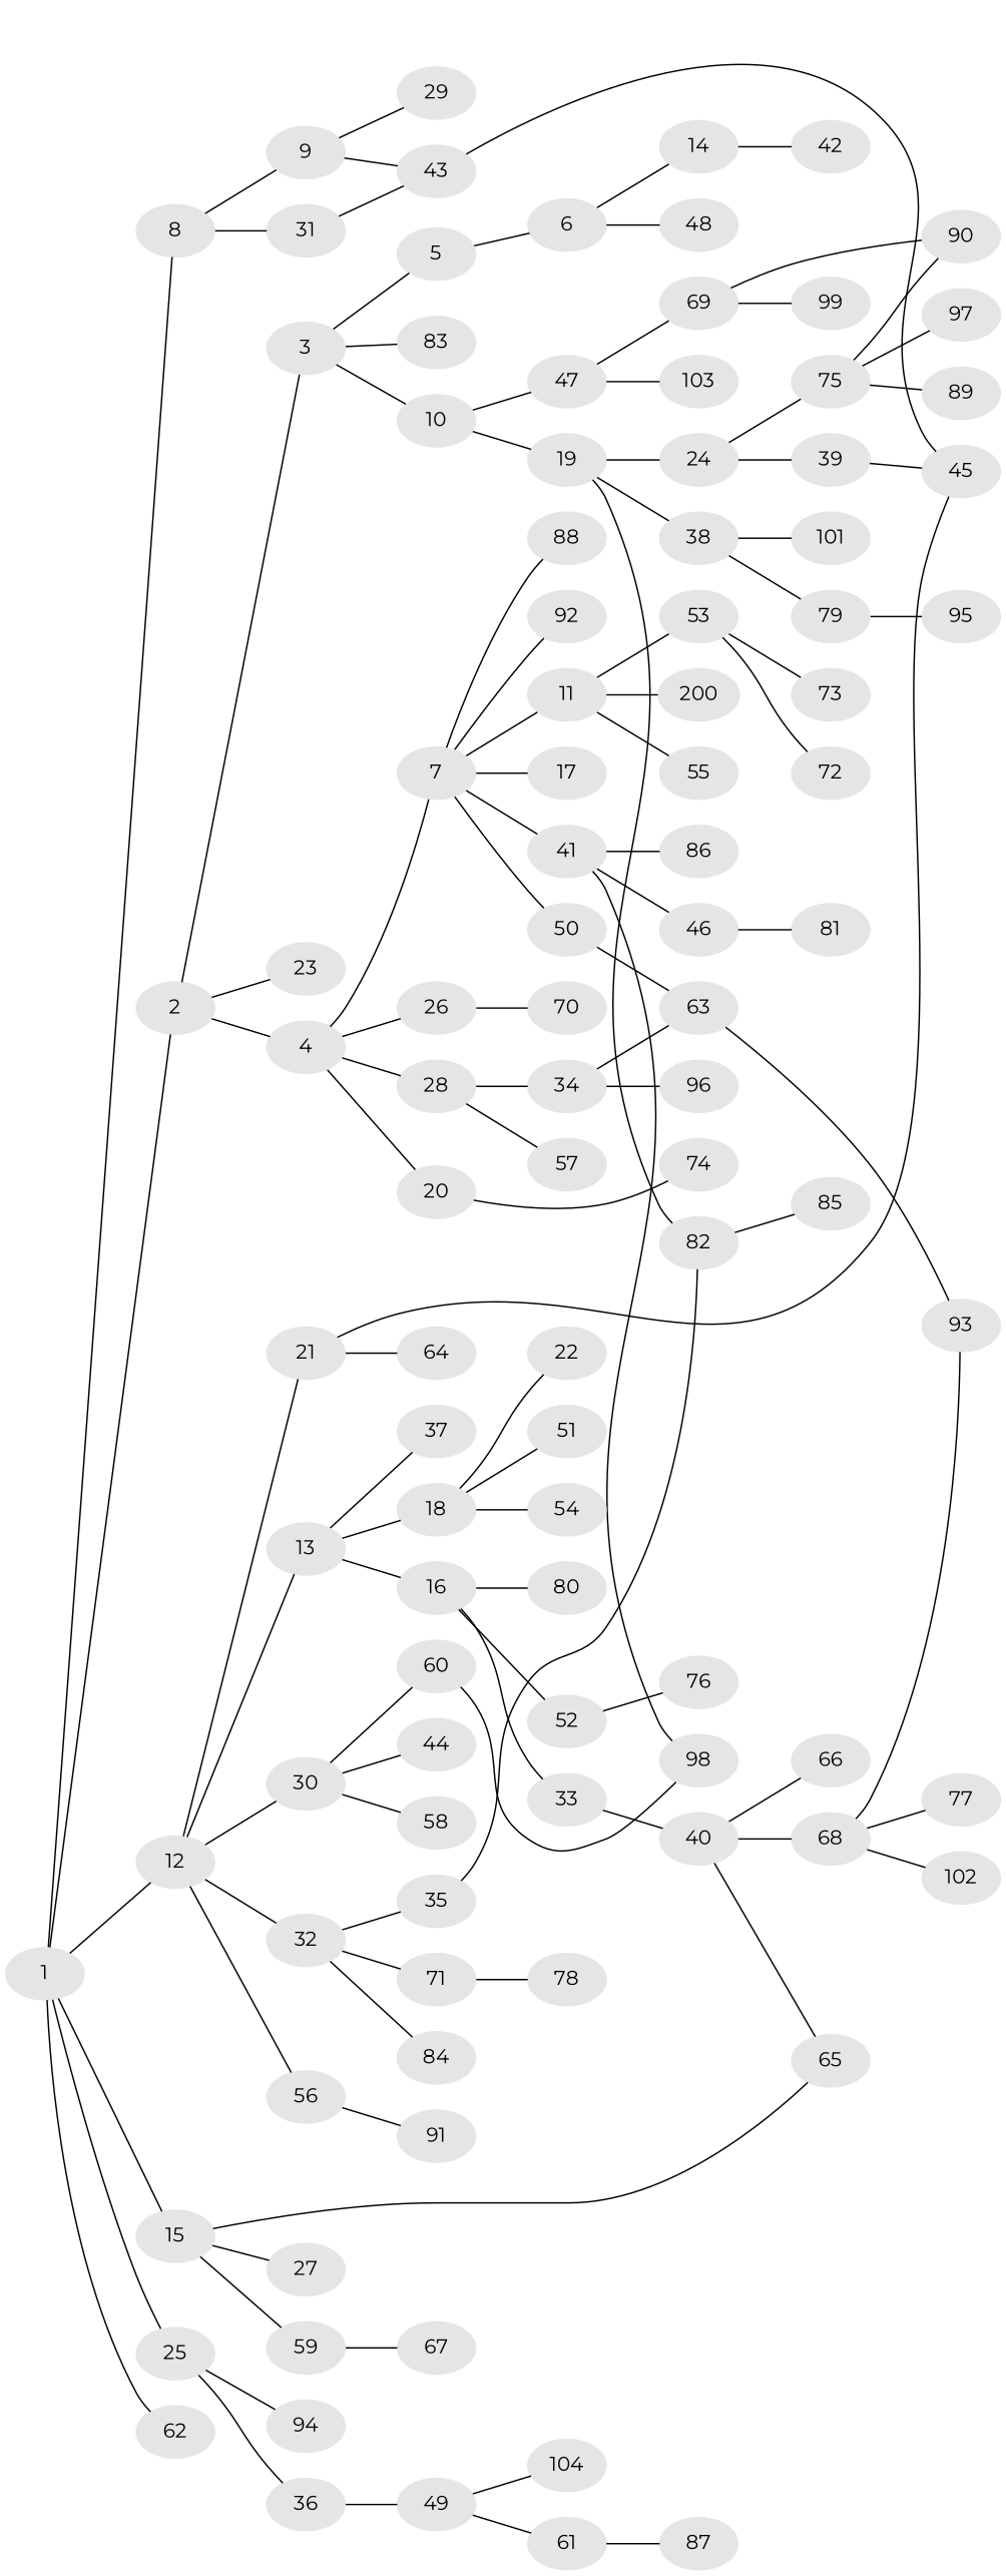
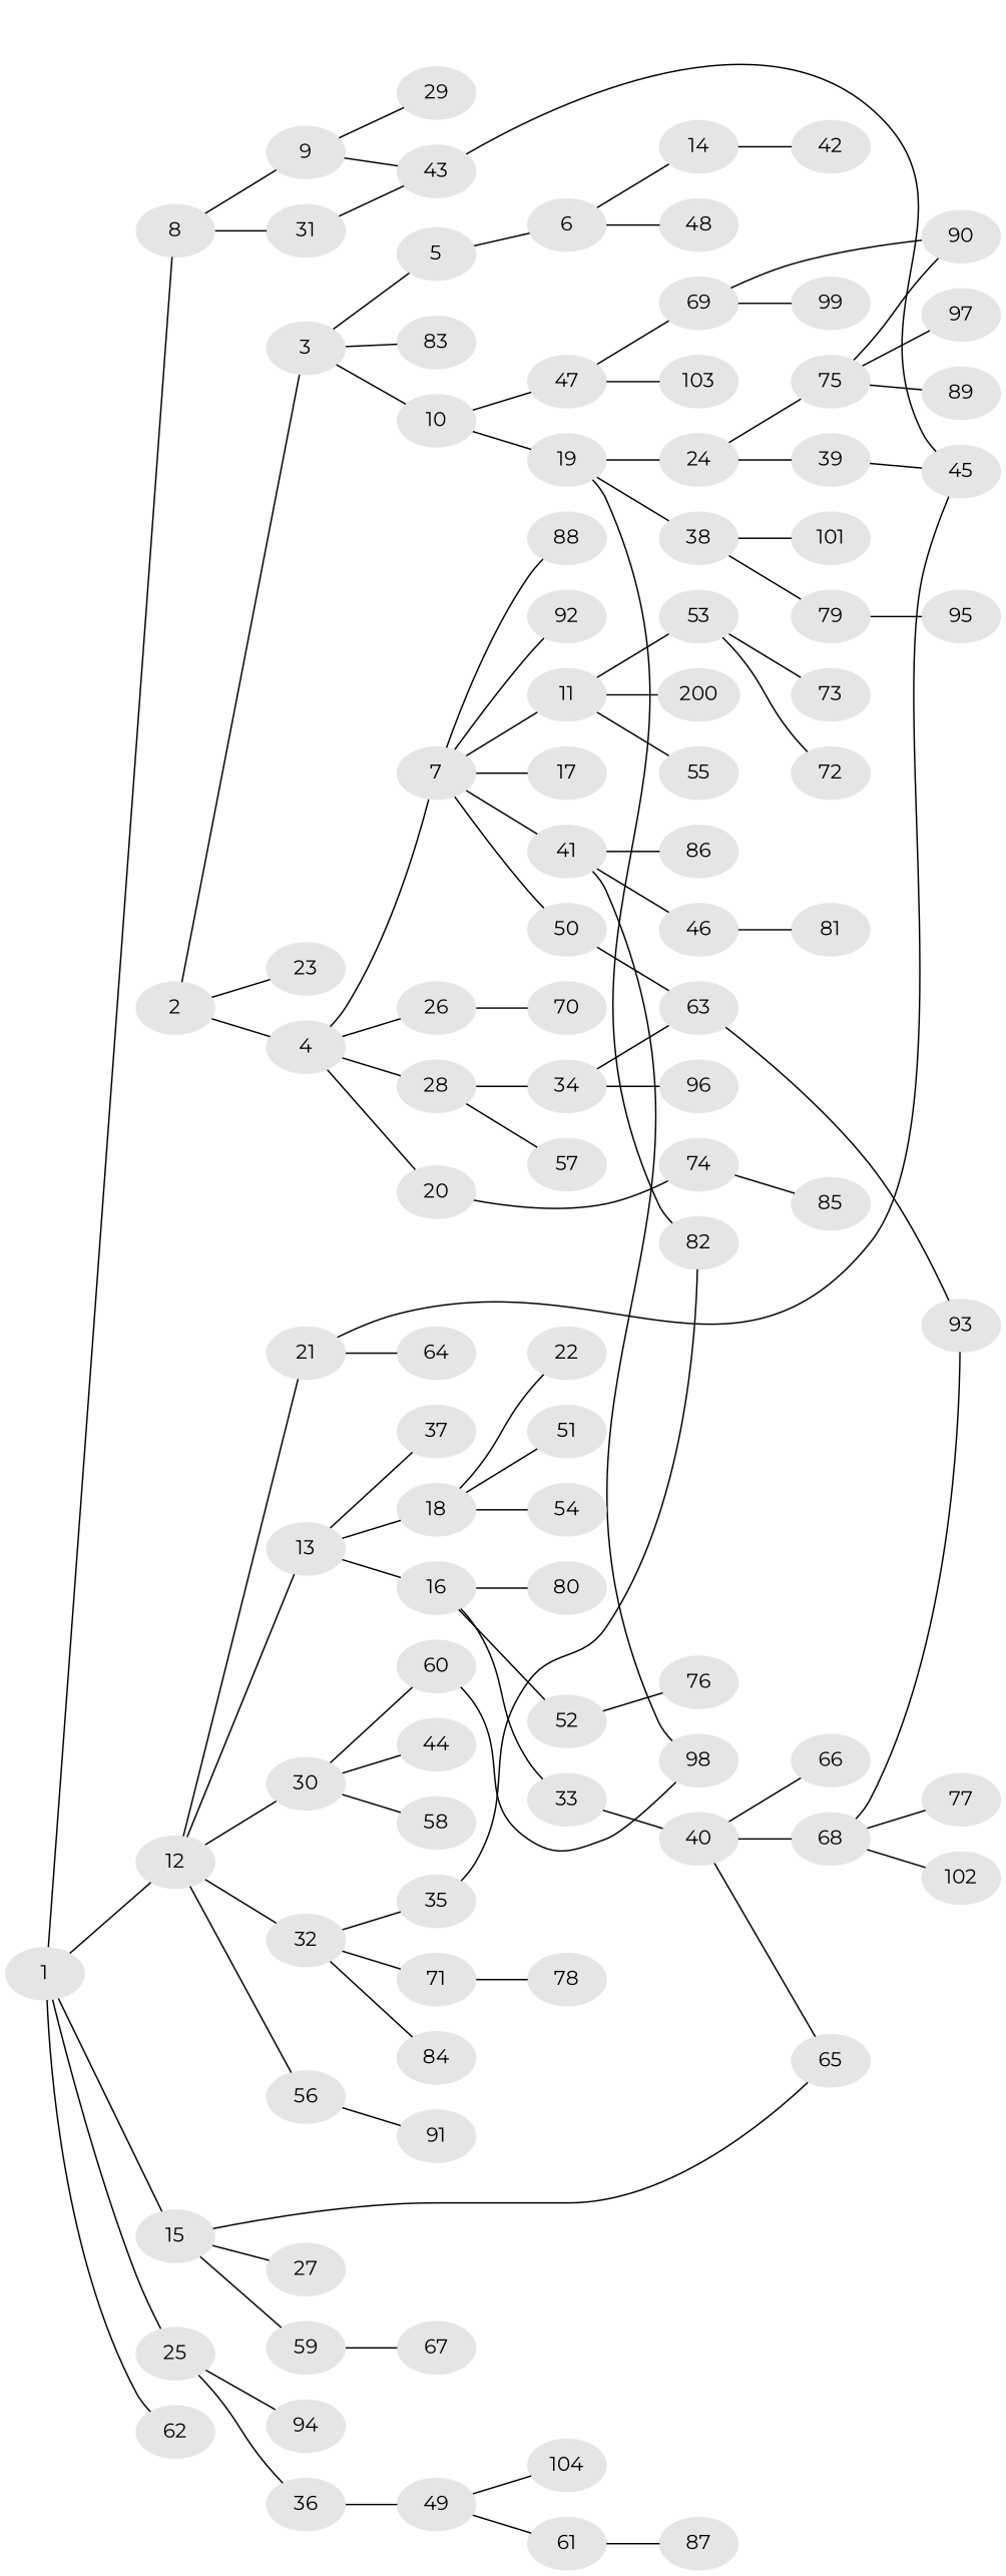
  graph {
    fontname=Montserrat
    rankdir=LR
    node [color=gray90 fontname=Montserrat style=filled]
    edge [fontname=Montserrat]
    1
    2
    8
    12
    15
    25
    62
    3
    4
    23
    9
    31
    13
    21
    30
    32
    56
    27
    59
    65
    36
    94
    5
    10
    83
    7
    20
    26
    28
    6
    19
    47
    11
    17
    41
    50
    88
    92
    74
    70
    34
    57
    14
    48
    42
    53
    55
    n48 [label=200]
    46
    86
    98
    63
    29
    43
    45
    24
    38
    82
    69
    103
    72
    73
    16
    18
    37
    64
    44
    58
    60
    35
    71
    84
    91
    33
    52
    80
    22
    51
    54
    67
    40
    76
    39
    75
    79
    101
    85
    90
    89
    97
    49
    96
    78
    66
    68
    93
    61
    104
    95
    77
    102
    81
    99
    87
-   1 -- 2
    1 -- 8
    1 -- 12
    1 -- 15
    1 -- 25
    1 -- 62
    2 -- 3
    2 -- 4
    2 -- 23
    8 -- 9
    8 -- 31
    12 -- 13
    12 -- 21
    12 -- 30
    12 -- 32
    12 -- 56
    15 -- 27
    15 -- 59
    15 -- 65
    25 -- 36
    25 -- 94
    3 -- 5
    3 -- 10
    3 -- 83
    4 -- 7
    4 -- 20
    4 -- 26
    4 -- 28
    9 -- 29
    9 -- 43
    31 -- 43
    13 -- 16
    13 -- 18
    13 -- 37
    21 -- 45
    21 -- 64
    30 -- 44
    30 -- 58
    30 -- 60
    32 -- 35
    32 -- 71
    32 -- 84
    56 -- 91
    59 -- 67
    36 -- 49
    5 -- 6
    10 -- 19
    10 -- 47
    7 -- 11
    7 -- 17
    7 -- 41
    7 -- 50
    7 -- 88
    7 -- 92
    20 -- 74
    26 -- 70
    28 -- 34
    28 -- 57
    6 -- 14
    6 -- 48
    19 -- 24
    19 -- 38
    19 -- 82
    47 -- 69
    47 -- 103
    11 -- 53
    11 -- 55
    11 -- n48
    41 -- 46
    41 -- 86
    41 -- 98
    50 -- 63
    34 -- 63
    34 -- 96
    14 -- 42
    53 -- 72
    53 -- 73
    46 -- 81
    63 -- 93
    43 -- 45
    24 -- 39
    24 -- 75
    38 -- 79
    38 -- 101
-   82 -- 85
+   74 -- 85
    69 -- 90
    69 -- 99
    16 -- 33
    16 -- 52
    16 -- 80
    18 -- 22
    18 -- 51
    18 -- 54
    60 -- 98
    35 -- 82
    71 -- 78
    33 -- 40
    52 -- 76
    40 -- 65
    40 -- 66
    40 -- 68
    39 -- 45
    75 -- 90
    75 -- 89
    75 -- 97
    79 -- 95
    49 -- 61
    49 -- 104
    68 -- 93
    68 -- 77
    68 -- 102
    61 -- 87
  }
